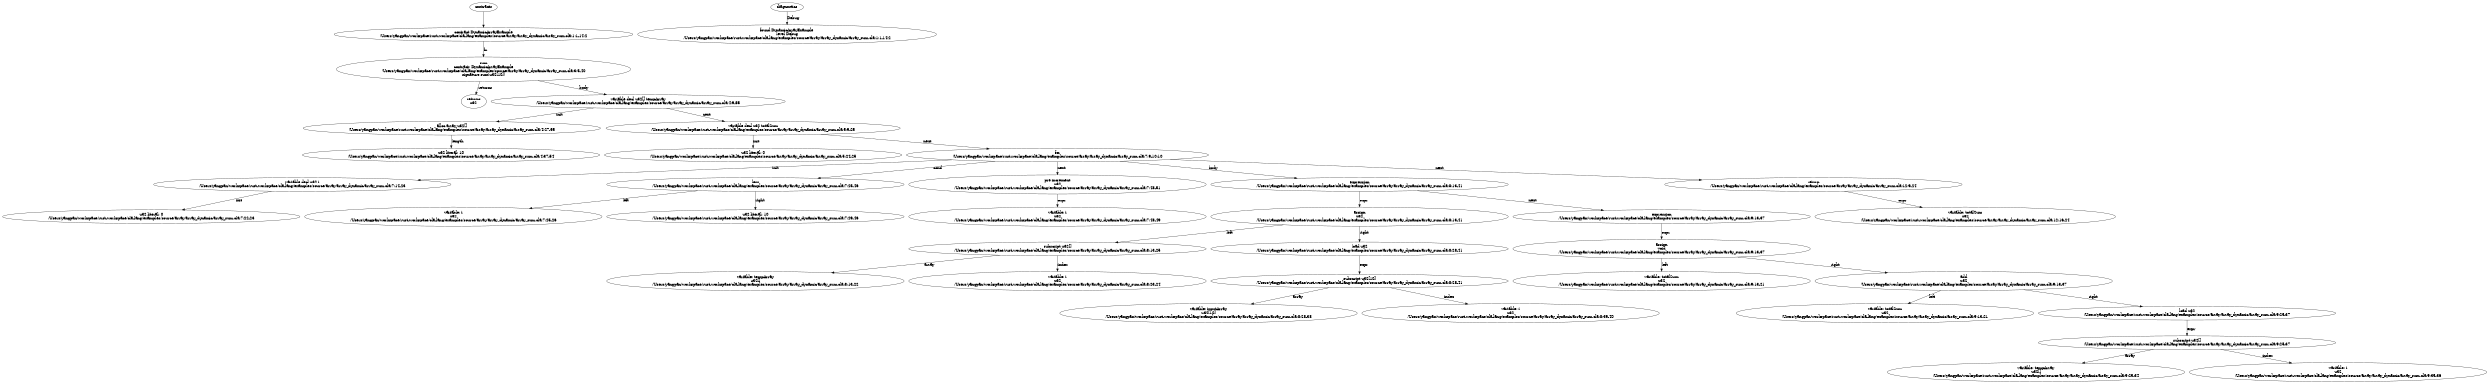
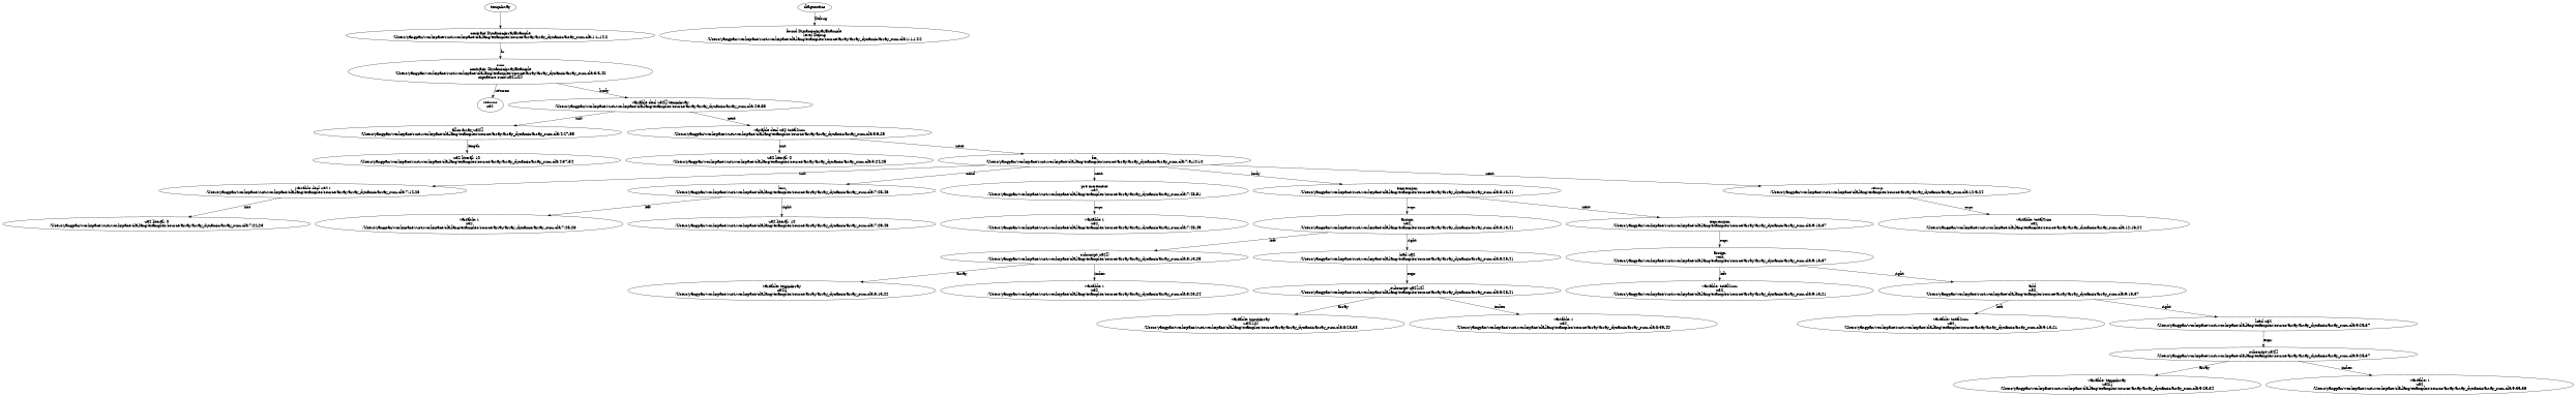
  strict digraph {
    n1 [label="contract DynamicArrayExample\n/Users/yangpan/workspace/rust-workspace/ola-lang/examples/source/array/array_dynamic/array_sum.ola:1:1-14:2"]
    n2 [label="sum\ncontract: DynamicArrayExample\n/Users/yangpan/workspace/rust-workspace/ola-lang/examples/source/array/array_dynamic/array_sum.ola:3:5-40\nsignature sum(u32[10])"]
    n3 [label="returns\nu32 "]
    n4 [label="variable decl u32[] tempArray\n/Users/yangpan/workspace/rust-workspace/ola-lang/examples/source/array/array_dynamic/array_sum.ola:4:9-55"]
    n5 [label="alloc array u32[]\n/Users/yangpan/workspace/rust-workspace/ola-lang/examples/source/array/array_dynamic/array_sum.ola:4:27-55"]
    n6 [label="variable decl u32 totalSum\n/Users/yangpan/workspace/rust-workspace/ola-lang/examples/source/array/array_dynamic/array_sum.ola:5:9-25"]
    n7 [label="u32 literal: 10\n/Users/yangpan/workspace/rust-workspace/ola-lang/examples/source/array/array_dynamic/array_sum.ola:4:37-54"]
    n8 [label="u32 literal: 0\n/Users/yangpan/workspace/rust-workspace/ola-lang/examples/source/array/array_dynamic/array_sum.ola:5:24-25"]
    n9 [label="for\n/Users/yangpan/workspace/rust-workspace/ola-lang/examples/source/array/array_dynamic/array_sum.ola:7:9-10:10"]
    n10 [label="variable decl u32 i\n/Users/yangpan/workspace/rust-workspace/ola-lang/examples/source/array/array_dynamic/array_sum.ola:7:14-23"]
    n11 [label="less\n/Users/yangpan/workspace/rust-workspace/ola-lang/examples/source/array/array_dynamic/array_sum.ola:7:25-46"]
    n12 [label="pre increment\nu32\n/Users/yangpan/workspace/rust-workspace/ola-lang/examples/source/array/array_dynamic/array_sum.ola:7:48-51"]
    n13 [label="expression\n/Users/yangpan/workspace/rust-workspace/ola-lang/examples/source/array/array_dynamic/array_sum.ola:8:13-41"]
    n14 [label="return\n/Users/yangpan/workspace/rust-workspace/ola-lang/examples/source/array/array_dynamic/array_sum.ola:12:9-24"]
    n15 [label="u32 literal: 0\n/Users/yangpan/workspace/rust-workspace/ola-lang/examples/source/array/array_dynamic/array_sum.ola:7:22-23"]
    n16 [label="variable: i\nu32\n/Users/yangpan/workspace/rust-workspace/ola-lang/examples/source/array/array_dynamic/array_sum.ola:7:25-26"]
    n17 [label="u32 literal: 10\n/Users/yangpan/workspace/rust-workspace/ola-lang/examples/source/array/array_dynamic/array_sum.ola:7:29-46"]
    n18 [label="variable: i\nu32\n/Users/yangpan/workspace/rust-workspace/ola-lang/examples/source/array/array_dynamic/array_sum.ola:7:48-49"]
    n19 [label="assign\nu32\n/Users/yangpan/workspace/rust-workspace/ola-lang/examples/source/array/array_dynamic/array_sum.ola:8:13-41"]
    n20 [label="expression\n/Users/yangpan/workspace/rust-workspace/ola-lang/examples/source/array/array_dynamic/array_sum.ola:9:13-37"]
    n21 [label="variable: totalSum\nu32\n/Users/yangpan/workspace/rust-workspace/ola-lang/examples/source/array/array_dynamic/array_sum.ola:12:16-24"]
    n22 [label="subscript u32[]\n/Users/yangpan/workspace/rust-workspace/ola-lang/examples/source/array/array_dynamic/array_sum.ola:8:13-25"]
    n23 [label="load u32\n/Users/yangpan/workspace/rust-workspace/ola-lang/examples/source/array/array_dynamic/array_sum.ola:8:28-41"]
    n24 [label="assign\nvoid\n/Users/yangpan/workspace/rust-workspace/ola-lang/examples/source/array/array_dynamic/array_sum.ola:9:13-37"]
    n25 [label="variable: tempArray\nu32[]\n/Users/yangpan/workspace/rust-workspace/ola-lang/examples/source/array/array_dynamic/array_sum.ola:8:13-22"]
    n26 [label="variable: i\nu32\n/Users/yangpan/workspace/rust-workspace/ola-lang/examples/source/array/array_dynamic/array_sum.ola:8:23-24"]
    n27 [label="subscript u32[10]\n/Users/yangpan/workspace/rust-workspace/ola-lang/examples/source/array/array_dynamic/array_sum.ola:8:28-41"]
    n28 [label="variable: inputArray\nu32[10]\n/Users/yangpan/workspace/rust-workspace/ola-lang/examples/source/array/array_dynamic/array_sum.ola:8:28-38"]
    n29 [label="variable: i\nu32\n/Users/yangpan/workspace/rust-workspace/ola-lang/examples/source/array/array_dynamic/array_sum.ola:8:39-40"]
    n30 [label="variable: totalSum\nu32\n/Users/yangpan/workspace/rust-workspace/ola-lang/examples/source/array/array_dynamic/array_sum.ola:9:13-21"]
    n31 [label="add\nu32\n/Users/yangpan/workspace/rust-workspace/ola-lang/examples/source/array/array_dynamic/array_sum.ola:9:13-37"]
    n32 [label="variable: totalSum\nu32\n/Users/yangpan/workspace/rust-workspace/ola-lang/examples/source/array/array_dynamic/array_sum.ola:9:13-21"]
    n33 [label="load u32\n/Users/yangpan/workspace/rust-workspace/ola-lang/examples/source/array/array_dynamic/array_sum.ola:9:25-37"]
    n34 [label="subscript u32[]\n/Users/yangpan/workspace/rust-workspace/ola-lang/examples/source/array/array_dynamic/array_sum.ola:9:25-37"]
    n35 [label="variable: tempArray\nu32[]\n/Users/yangpan/workspace/rust-workspace/ola-lang/examples/source/array/array_dynamic/array_sum.ola:9:25-34"]
    n36 [label="variable: i\nu32\n/Users/yangpan/workspace/rust-workspace/ola-lang/examples/source/array/array_dynamic/array_sum.ola:9:35-36"]
    n37 [label="found DynamicArrayExample \nlevel Debug\n/Users/yangpan/workspace/rust-workspace/ola-lang/examples/source/array/array_dynamic/array_sum.ola:1:1-14:2"]
-   contracts
+   contracts [label=tempArray]
    diagnostics
    n1 -> n2 [label=fn]
    n2 -> n3 [label=returns]
    n2 -> n4 [label=body]
    n4 -> n5 [label=init]
    n4 -> n6 [label=next]
    n5 -> n7 [label=length]
    n6 -> n8 [label=init]
    n6 -> n9 [label=next]
    n9 -> n10 [label=init]
    n9 -> n11 [label=cond]
    n9 -> n12 [label=next]
    n9 -> n13 [label=body]
    n9 -> n14 [label=next]
    n10 -> n15 [label=init]
    n11 -> n16 [label=left]
    n11 -> n17 [label=right]
    n12 -> n18 [label=expr]
    n13 -> n19 [label=expr]
    n13 -> n20 [label=next]
    n14 -> n21 [label=expr]
    n19 -> n22 [label=left]
    n19 -> n23 [label=right]
    n20 -> n24 [label=expr]
    n22 -> n25 [label=array]
    n22 -> n26 [label=index]
    n23 -> n27 [label=expr]
    n24 -> n30 [label=left]
    n24 -> n31 [label=right]
    n27 -> n28 [label=array]
    n27 -> n29 [label=index]
    n31 -> n32 [label=left]
    n31 -> n33 [label=right]
    n33 -> n34 [label=expr]
    n34 -> n35 [label=array]
    n34 -> n36 [label=index]
    contracts -> n1
    diagnostics -> n37 [label=Debug]
  }
